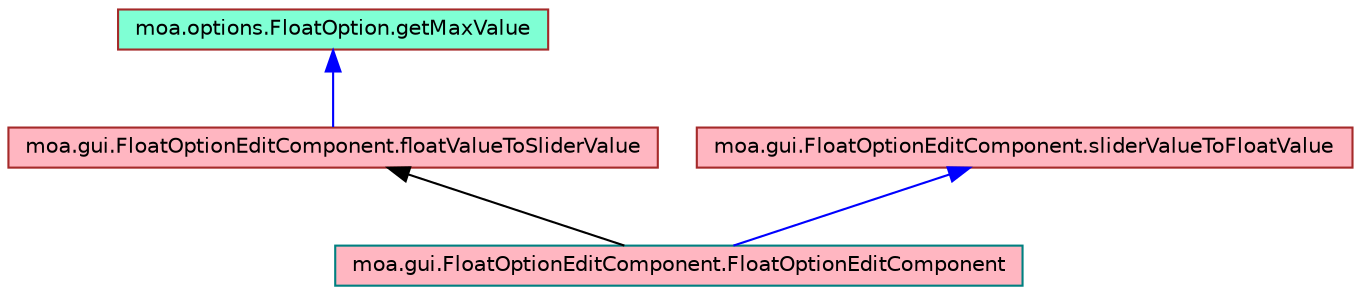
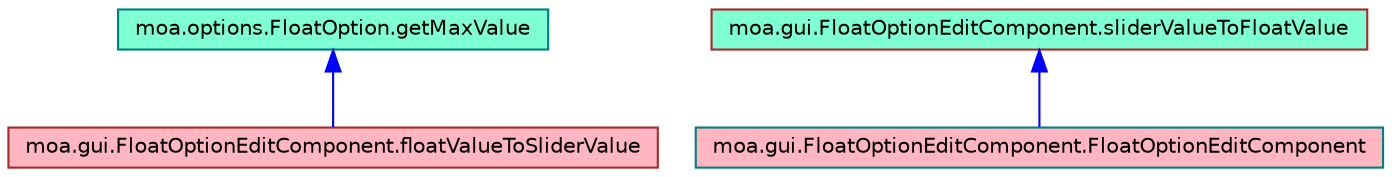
  digraph {
    rankdir=TB
    node [color=teal fillcolor=aquamarine fontname=Helvetica fontsize=10 shape=record style=filled]
    edge [color=blue dir=back fontname=Helvetica fontsize=10 labelfontname=Helvetica labelfontsize=10 style=solid]
-   n1 [color=brown fontcolor=black height=0.2 label="moa.options.FloatOption.getMaxValue" width=0.4]
+   n1 [fontcolor=black height=0.2 label="moa.options.FloatOption.getMaxValue" width=0.4]
    n2 [color=brown fillcolor=lightpink height=0.2 label="moa.gui.FloatOptionEditComponent.floatValueToSliderValue" width=0.4]
    n3 [fillcolor=lightpink height=0.2 label="moa.gui.FloatOptionEditComponent.FloatOptionEditComponent" width=0.4]
-   n4 [color=brown fillcolor=lightpink height=0.2 label="moa.gui.FloatOptionEditComponent.sliderValueToFloatValue" width=0.4]
+   n4 [color=brown height=0.2 label="moa.gui.FloatOptionEditComponent.sliderValueToFloatValue" width=0.4]
    n1 -> n2
-   n2 -> n3 [color=black]
    n4 -> n3
  }
